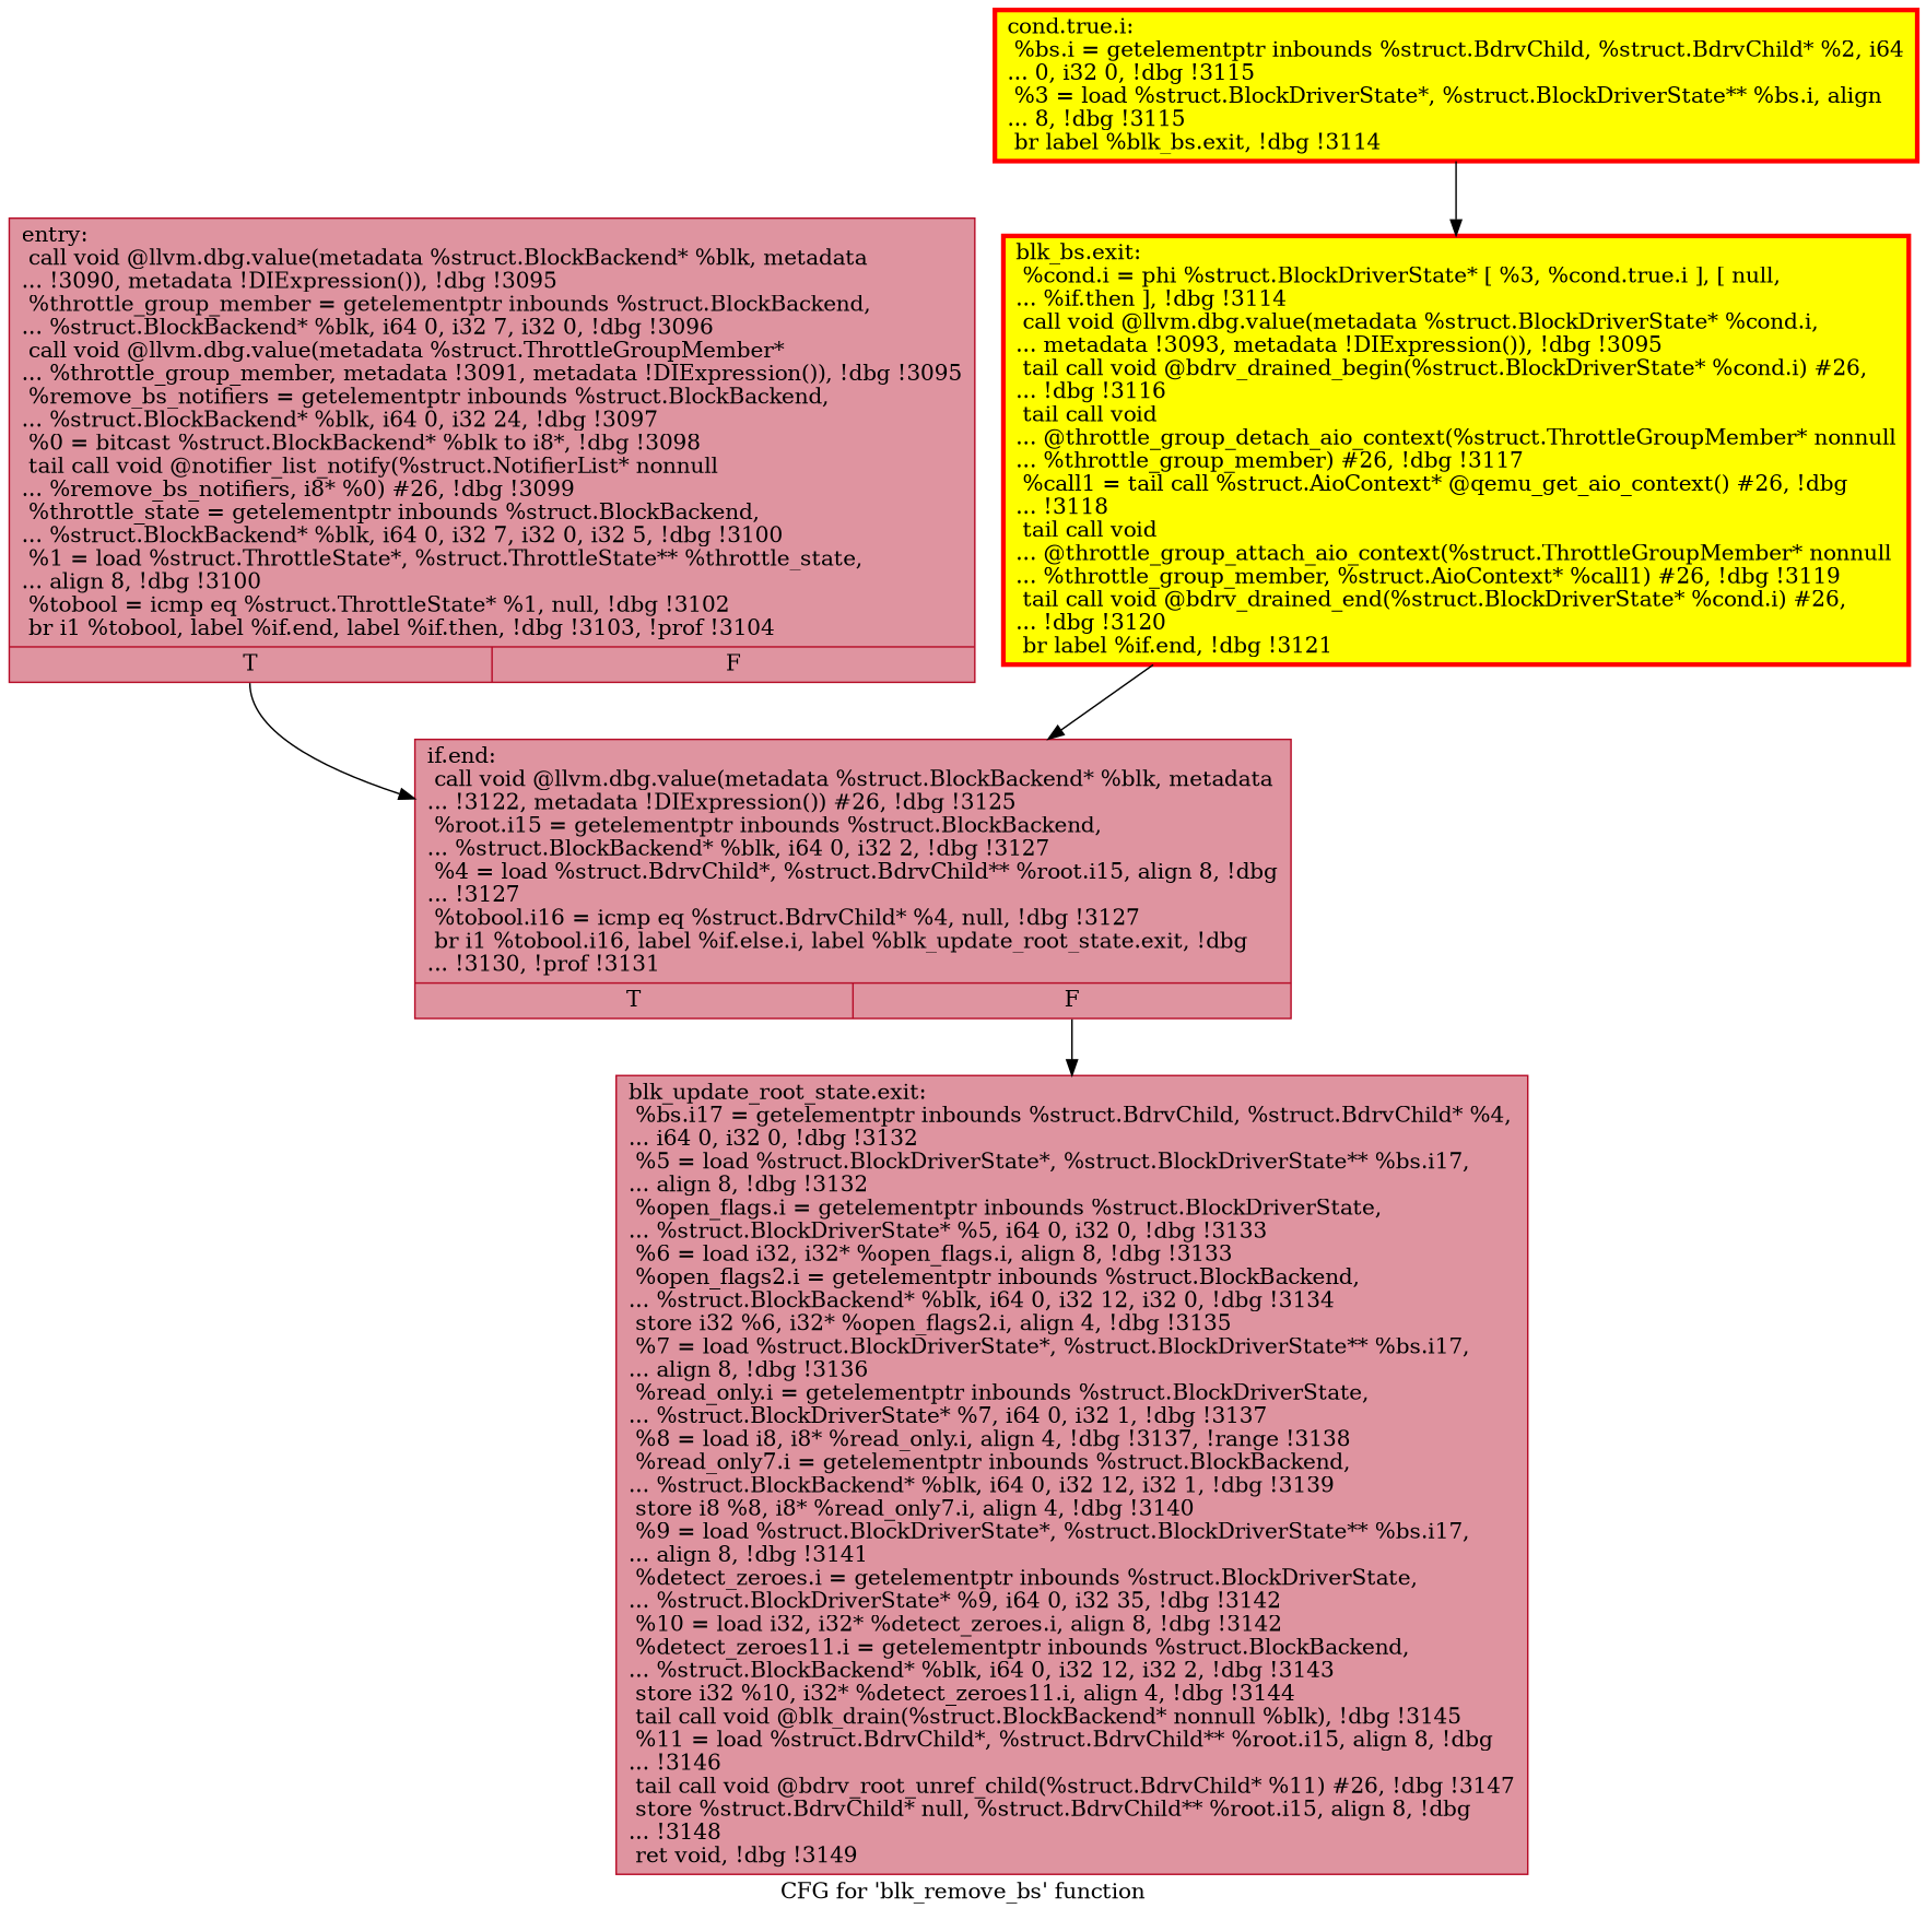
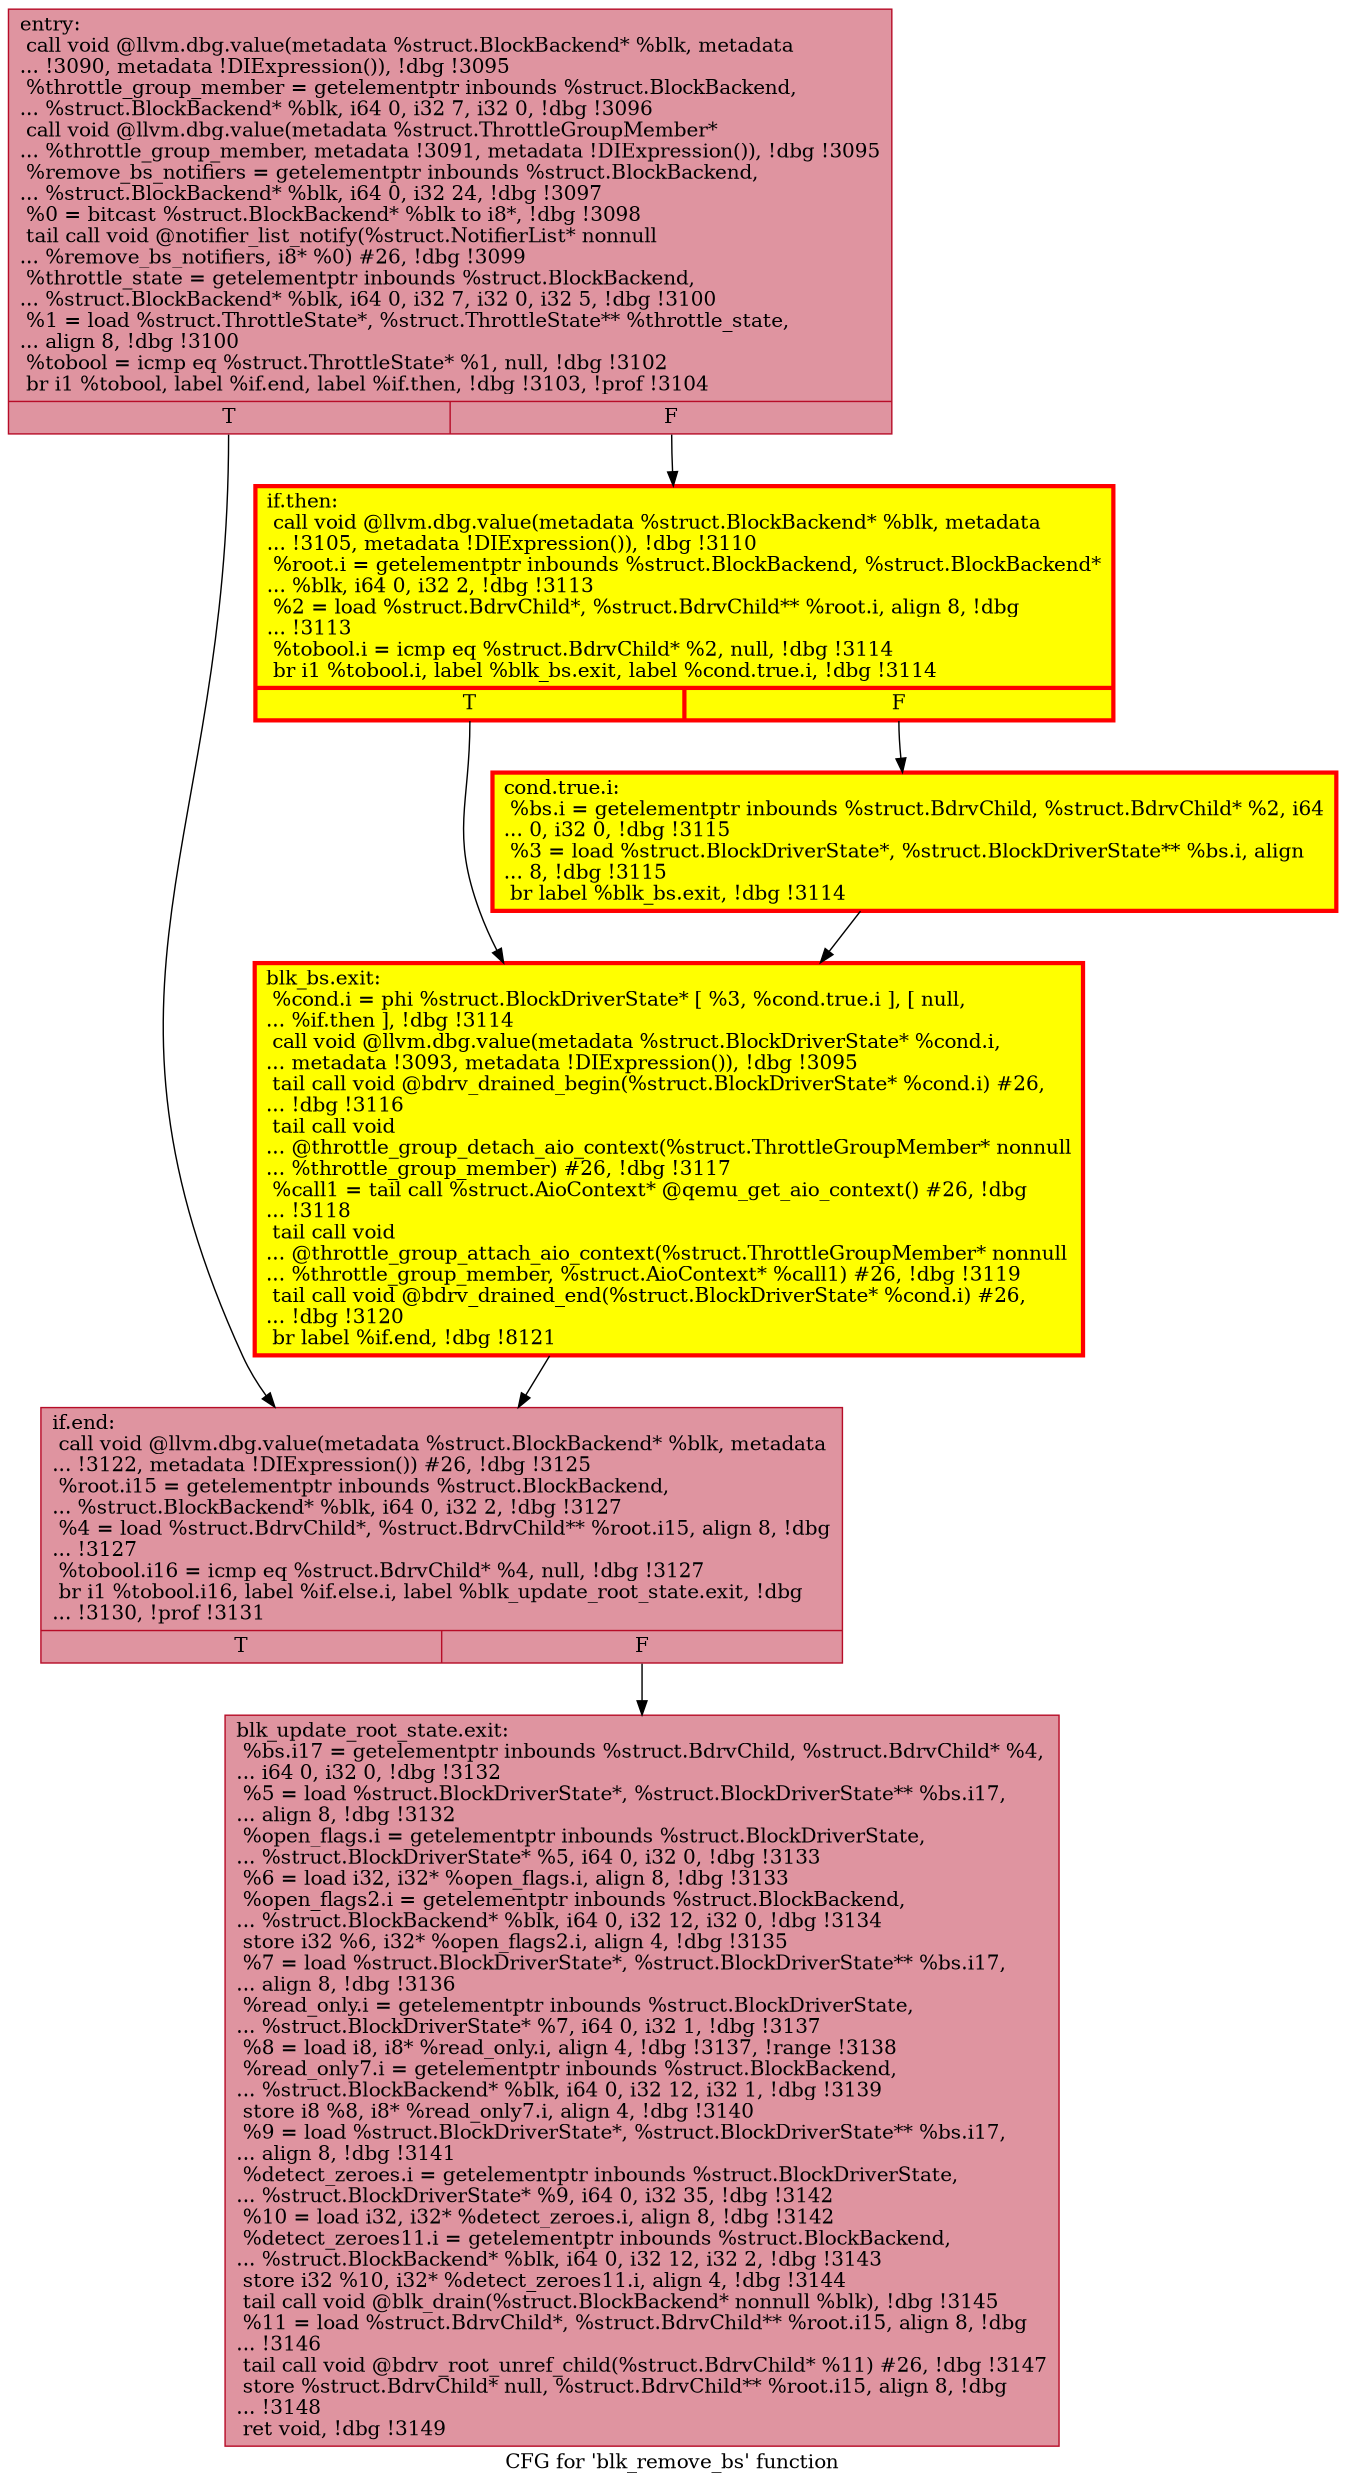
  digraph {
    label="CFG for 'blk_remove_bs' function"
    node [color="#b70d28ff" fillcolor="#b70d2870" shape=record style=filled]
    edge [tailport=s0]
    n1 [label="{entry:\l  call void @llvm.dbg.value(metadata %struct.BlockBackend* %blk, metadata\l... !3090, metadata !DIExpression()), !dbg !3095\l  %throttle_group_member = getelementptr inbounds %struct.BlockBackend,\l... %struct.BlockBackend* %blk, i64 0, i32 7, i32 0, !dbg !3096\l  call void @llvm.dbg.value(metadata %struct.ThrottleGroupMember*\l... %throttle_group_member, metadata !3091, metadata !DIExpression()), !dbg !3095\l  %remove_bs_notifiers = getelementptr inbounds %struct.BlockBackend,\l... %struct.BlockBackend* %blk, i64 0, i32 24, !dbg !3097\l  %0 = bitcast %struct.BlockBackend* %blk to i8*, !dbg !3098\l  tail call void @notifier_list_notify(%struct.NotifierList* nonnull\l... %remove_bs_notifiers, i8* %0) #26, !dbg !3099\l  %throttle_state = getelementptr inbounds %struct.BlockBackend,\l... %struct.BlockBackend* %blk, i64 0, i32 7, i32 0, i32 5, !dbg !3100\l  %1 = load %struct.ThrottleState*, %struct.ThrottleState** %throttle_state,\l... align 8, !dbg !3100\l  %tobool = icmp eq %struct.ThrottleState* %1, null, !dbg !3102\l  br i1 %tobool, label %if.end, label %if.then, !dbg !3103, !prof !3104\l|{<s0>T|<s1>F}}"]
    n2 [label="{if.end:                                           \l  call void @llvm.dbg.value(metadata %struct.BlockBackend* %blk, metadata\l... !3122, metadata !DIExpression()) #26, !dbg !3125\l  %root.i15 = getelementptr inbounds %struct.BlockBackend,\l... %struct.BlockBackend* %blk, i64 0, i32 2, !dbg !3127\l  %4 = load %struct.BdrvChild*, %struct.BdrvChild** %root.i15, align 8, !dbg\l... !3127\l  %tobool.i16 = icmp eq %struct.BdrvChild* %4, null, !dbg !3127\l  br i1 %tobool.i16, label %if.else.i, label %blk_update_root_state.exit, !dbg\l... !3130, !prof !3131\l|{<s0>T|<s1>F}}"]
+   n3 [color=red fillcolor=yellow label="{if.then:                                          \l  call void @llvm.dbg.value(metadata %struct.BlockBackend* %blk, metadata\l... !3105, metadata !DIExpression()), !dbg !3110\l  %root.i = getelementptr inbounds %struct.BlockBackend, %struct.BlockBackend*\l... %blk, i64 0, i32 2, !dbg !3113\l  %2 = load %struct.BdrvChild*, %struct.BdrvChild** %root.i, align 8, !dbg\l... !3113\l  %tobool.i = icmp eq %struct.BdrvChild* %2, null, !dbg !3114\l  br i1 %tobool.i, label %blk_bs.exit, label %cond.true.i, !dbg !3114\l|{<s0>T|<s1>F}}" penwidth=3.0]
    n4 [label="{blk_update_root_state.exit:                       \l  %bs.i17 = getelementptr inbounds %struct.BdrvChild, %struct.BdrvChild* %4,\l... i64 0, i32 0, !dbg !3132\l  %5 = load %struct.BlockDriverState*, %struct.BlockDriverState** %bs.i17,\l... align 8, !dbg !3132\l  %open_flags.i = getelementptr inbounds %struct.BlockDriverState,\l... %struct.BlockDriverState* %5, i64 0, i32 0, !dbg !3133\l  %6 = load i32, i32* %open_flags.i, align 8, !dbg !3133\l  %open_flags2.i = getelementptr inbounds %struct.BlockBackend,\l... %struct.BlockBackend* %blk, i64 0, i32 12, i32 0, !dbg !3134\l  store i32 %6, i32* %open_flags2.i, align 4, !dbg !3135\l  %7 = load %struct.BlockDriverState*, %struct.BlockDriverState** %bs.i17,\l... align 8, !dbg !3136\l  %read_only.i = getelementptr inbounds %struct.BlockDriverState,\l... %struct.BlockDriverState* %7, i64 0, i32 1, !dbg !3137\l  %8 = load i8, i8* %read_only.i, align 4, !dbg !3137, !range !3138\l  %read_only7.i = getelementptr inbounds %struct.BlockBackend,\l... %struct.BlockBackend* %blk, i64 0, i32 12, i32 1, !dbg !3139\l  store i8 %8, i8* %read_only7.i, align 4, !dbg !3140\l  %9 = load %struct.BlockDriverState*, %struct.BlockDriverState** %bs.i17,\l... align 8, !dbg !3141\l  %detect_zeroes.i = getelementptr inbounds %struct.BlockDriverState,\l... %struct.BlockDriverState* %9, i64 0, i32 35, !dbg !3142\l  %10 = load i32, i32* %detect_zeroes.i, align 8, !dbg !3142\l  %detect_zeroes11.i = getelementptr inbounds %struct.BlockBackend,\l... %struct.BlockBackend* %blk, i64 0, i32 12, i32 2, !dbg !3143\l  store i32 %10, i32* %detect_zeroes11.i, align 4, !dbg !3144\l  tail call void @blk_drain(%struct.BlockBackend* nonnull %blk), !dbg !3145\l  %11 = load %struct.BdrvChild*, %struct.BdrvChild** %root.i15, align 8, !dbg\l... !3146\l  tail call void @bdrv_root_unref_child(%struct.BdrvChild* %11) #26, !dbg !3147\l  store %struct.BdrvChild* null, %struct.BdrvChild** %root.i15, align 8, !dbg\l... !3148\l  ret void, !dbg !3149\l}"]
-   n5 [color=red fillcolor=yellow label="{blk_bs.exit:                                      \l  %cond.i = phi %struct.BlockDriverState* [ %3, %cond.true.i ], [ null,\l... %if.then ], !dbg !3114\l  call void @llvm.dbg.value(metadata %struct.BlockDriverState* %cond.i,\l... metadata !3093, metadata !DIExpression()), !dbg !3095\l  tail call void @bdrv_drained_begin(%struct.BlockDriverState* %cond.i) #26,\l... !dbg !3116\l  tail call void\l... @throttle_group_detach_aio_context(%struct.ThrottleGroupMember* nonnull\l... %throttle_group_member) #26, !dbg !3117\l  %call1 = tail call %struct.AioContext* @qemu_get_aio_context() #26, !dbg\l... !3118\l  tail call void\l... @throttle_group_attach_aio_context(%struct.ThrottleGroupMember* nonnull\l... %throttle_group_member, %struct.AioContext* %call1) #26, !dbg !3119\l  tail call void @bdrv_drained_end(%struct.BlockDriverState* %cond.i) #26,\l... !dbg !3120\l  br label %if.end, !dbg !3121\l}" penwidth=3.0]
+   n5 [color=red fillcolor=yellow label="{blk_bs.exit:                                      \l  %cond.i = phi %struct.BlockDriverState* [ %3, %cond.true.i ], [ null,\l... %if.then ], !dbg !3114\l  call void @llvm.dbg.value(metadata %struct.BlockDriverState* %cond.i,\l... metadata !3093, metadata !DIExpression()), !dbg !3095\l  tail call void @bdrv_drained_begin(%struct.BlockDriverState* %cond.i) #26,\l... !dbg !3116\l  tail call void\l... @throttle_group_detach_aio_context(%struct.ThrottleGroupMember* nonnull\l... %throttle_group_member) #26, !dbg !3117\l  %call1 = tail call %struct.AioContext* @qemu_get_aio_context() #26, !dbg\l... !3118\l  tail call void\l... @throttle_group_attach_aio_context(%struct.ThrottleGroupMember* nonnull\l... %throttle_group_member, %struct.AioContext* %call1) #26, !dbg !3119\l  tail call void @bdrv_drained_end(%struct.BlockDriverState* %cond.i) #26,\l... !dbg !3120\l  br label %if.end, !dbg !8121\l}" penwidth=3.0]
    n6 [color=red fillcolor=yellow label="{cond.true.i:                                      \l  %bs.i = getelementptr inbounds %struct.BdrvChild, %struct.BdrvChild* %2, i64\l... 0, i32 0, !dbg !3115\l  %3 = load %struct.BlockDriverState*, %struct.BlockDriverState** %bs.i, align\l... 8, !dbg !3115\l  br label %blk_bs.exit, !dbg !3114\l}" penwidth=3.0]
    n1 -> n2
+   n1 -> n3 [tailport=s1]
    n2 -> n4 [tailport=s1]
+   n3 -> n5
+   n3 -> n6 [tailport=s1]
    n5 -> n2
    n6 -> n5
  }
